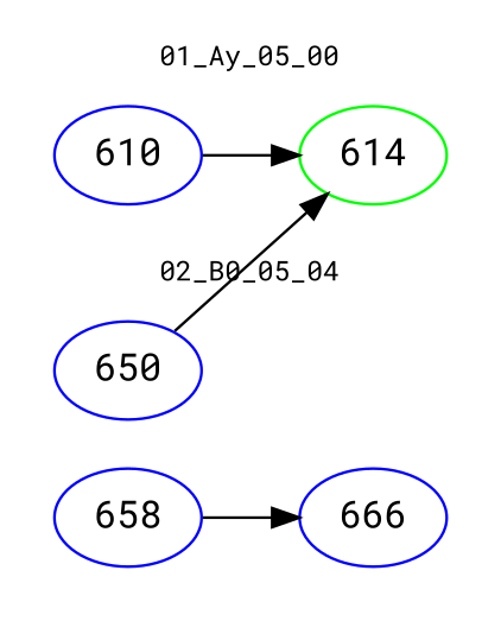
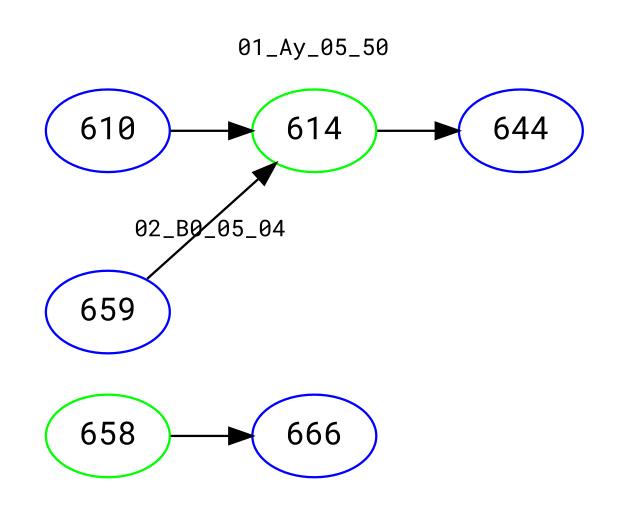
  digraph {
    fontname="Roboto Mono"
    rankdir=LR
    node [color=blue fontname="Roboto Mono"]
    edge [color=black fontname="Roboto Mono"]
    n1 [label=610]
    n2 [color=green label=614]
-   n4 [label=650]
-   n5 [label=658]
+   n3 [label=644]
+   n4 [label=659]
+   n5 [color=green label=658]
    n6 [label=666]
    subgraph cluster_1 {
      color=white
      fontsize=10
-     label="01_Ay_05_00"
+     label="01_Ay_05_50"
      n1
      n2
+     n3
    }
    subgraph cluster_2 {
      color=white
      fontsize=10
      label="02_B0_05_04"
      n4
      n5
      n6
    }
    n1 -> n2
+   n2 -> n3
    n4 -> n2
    n5 -> n6
  }
